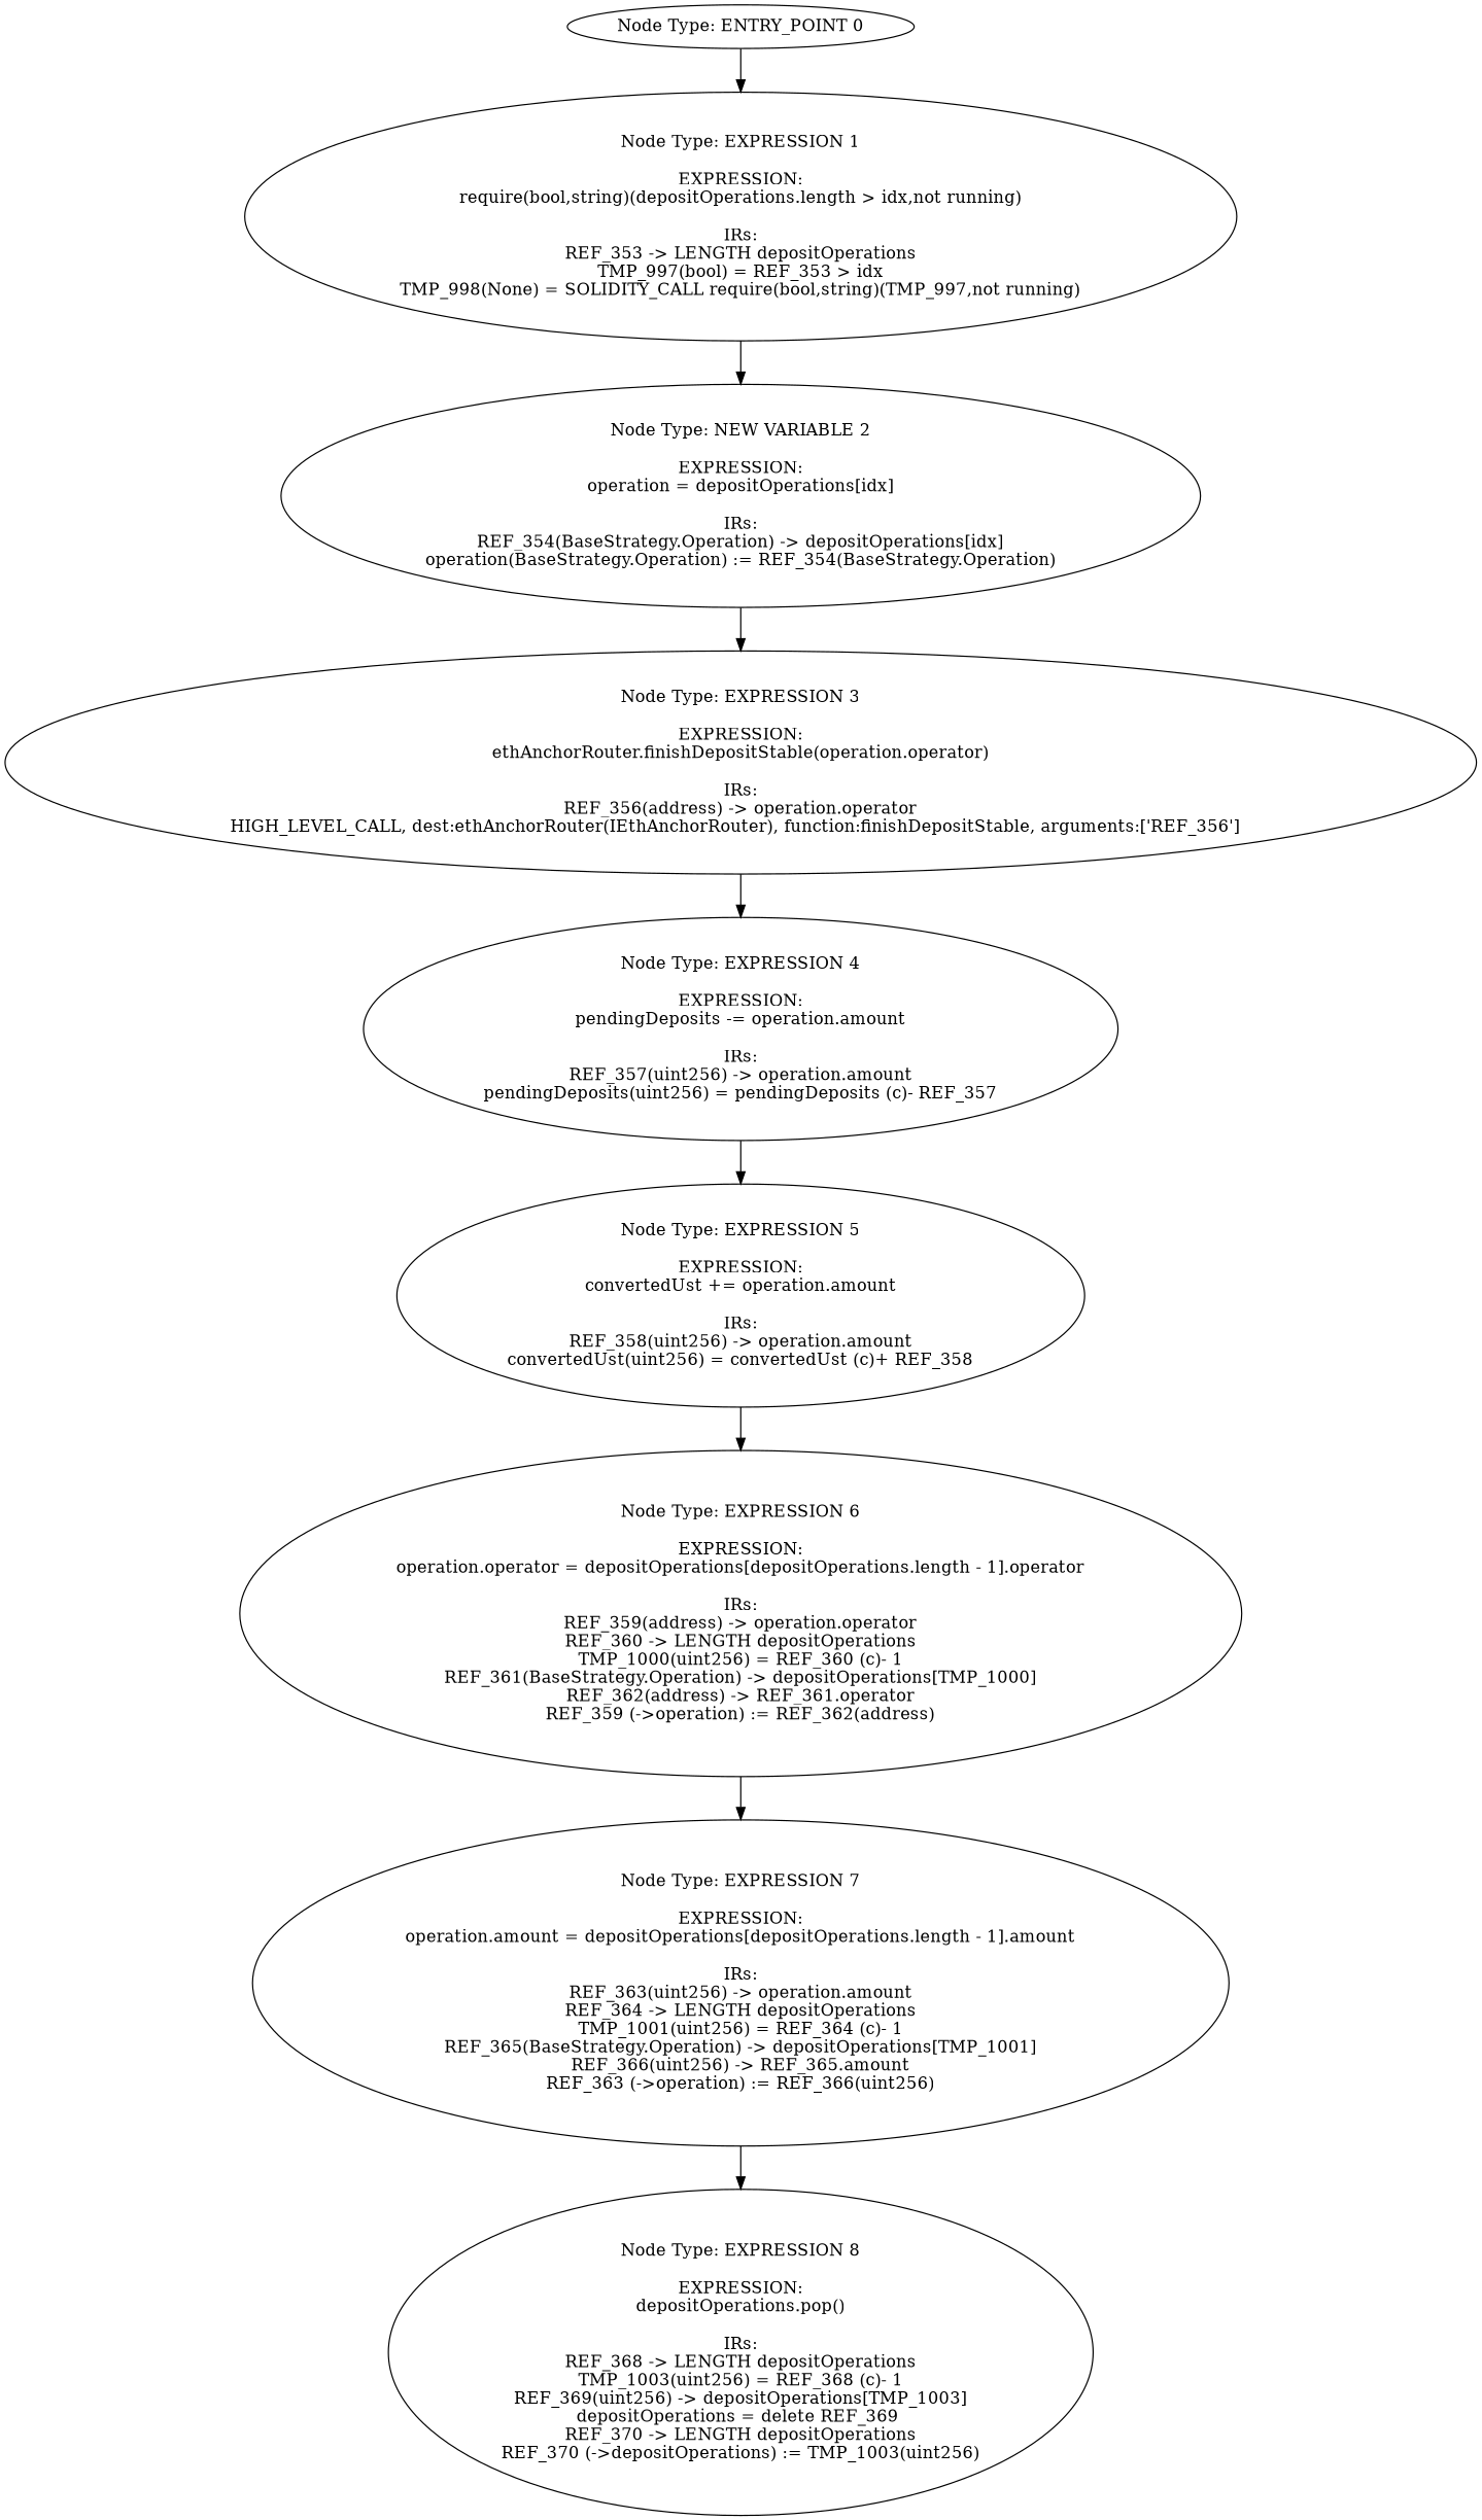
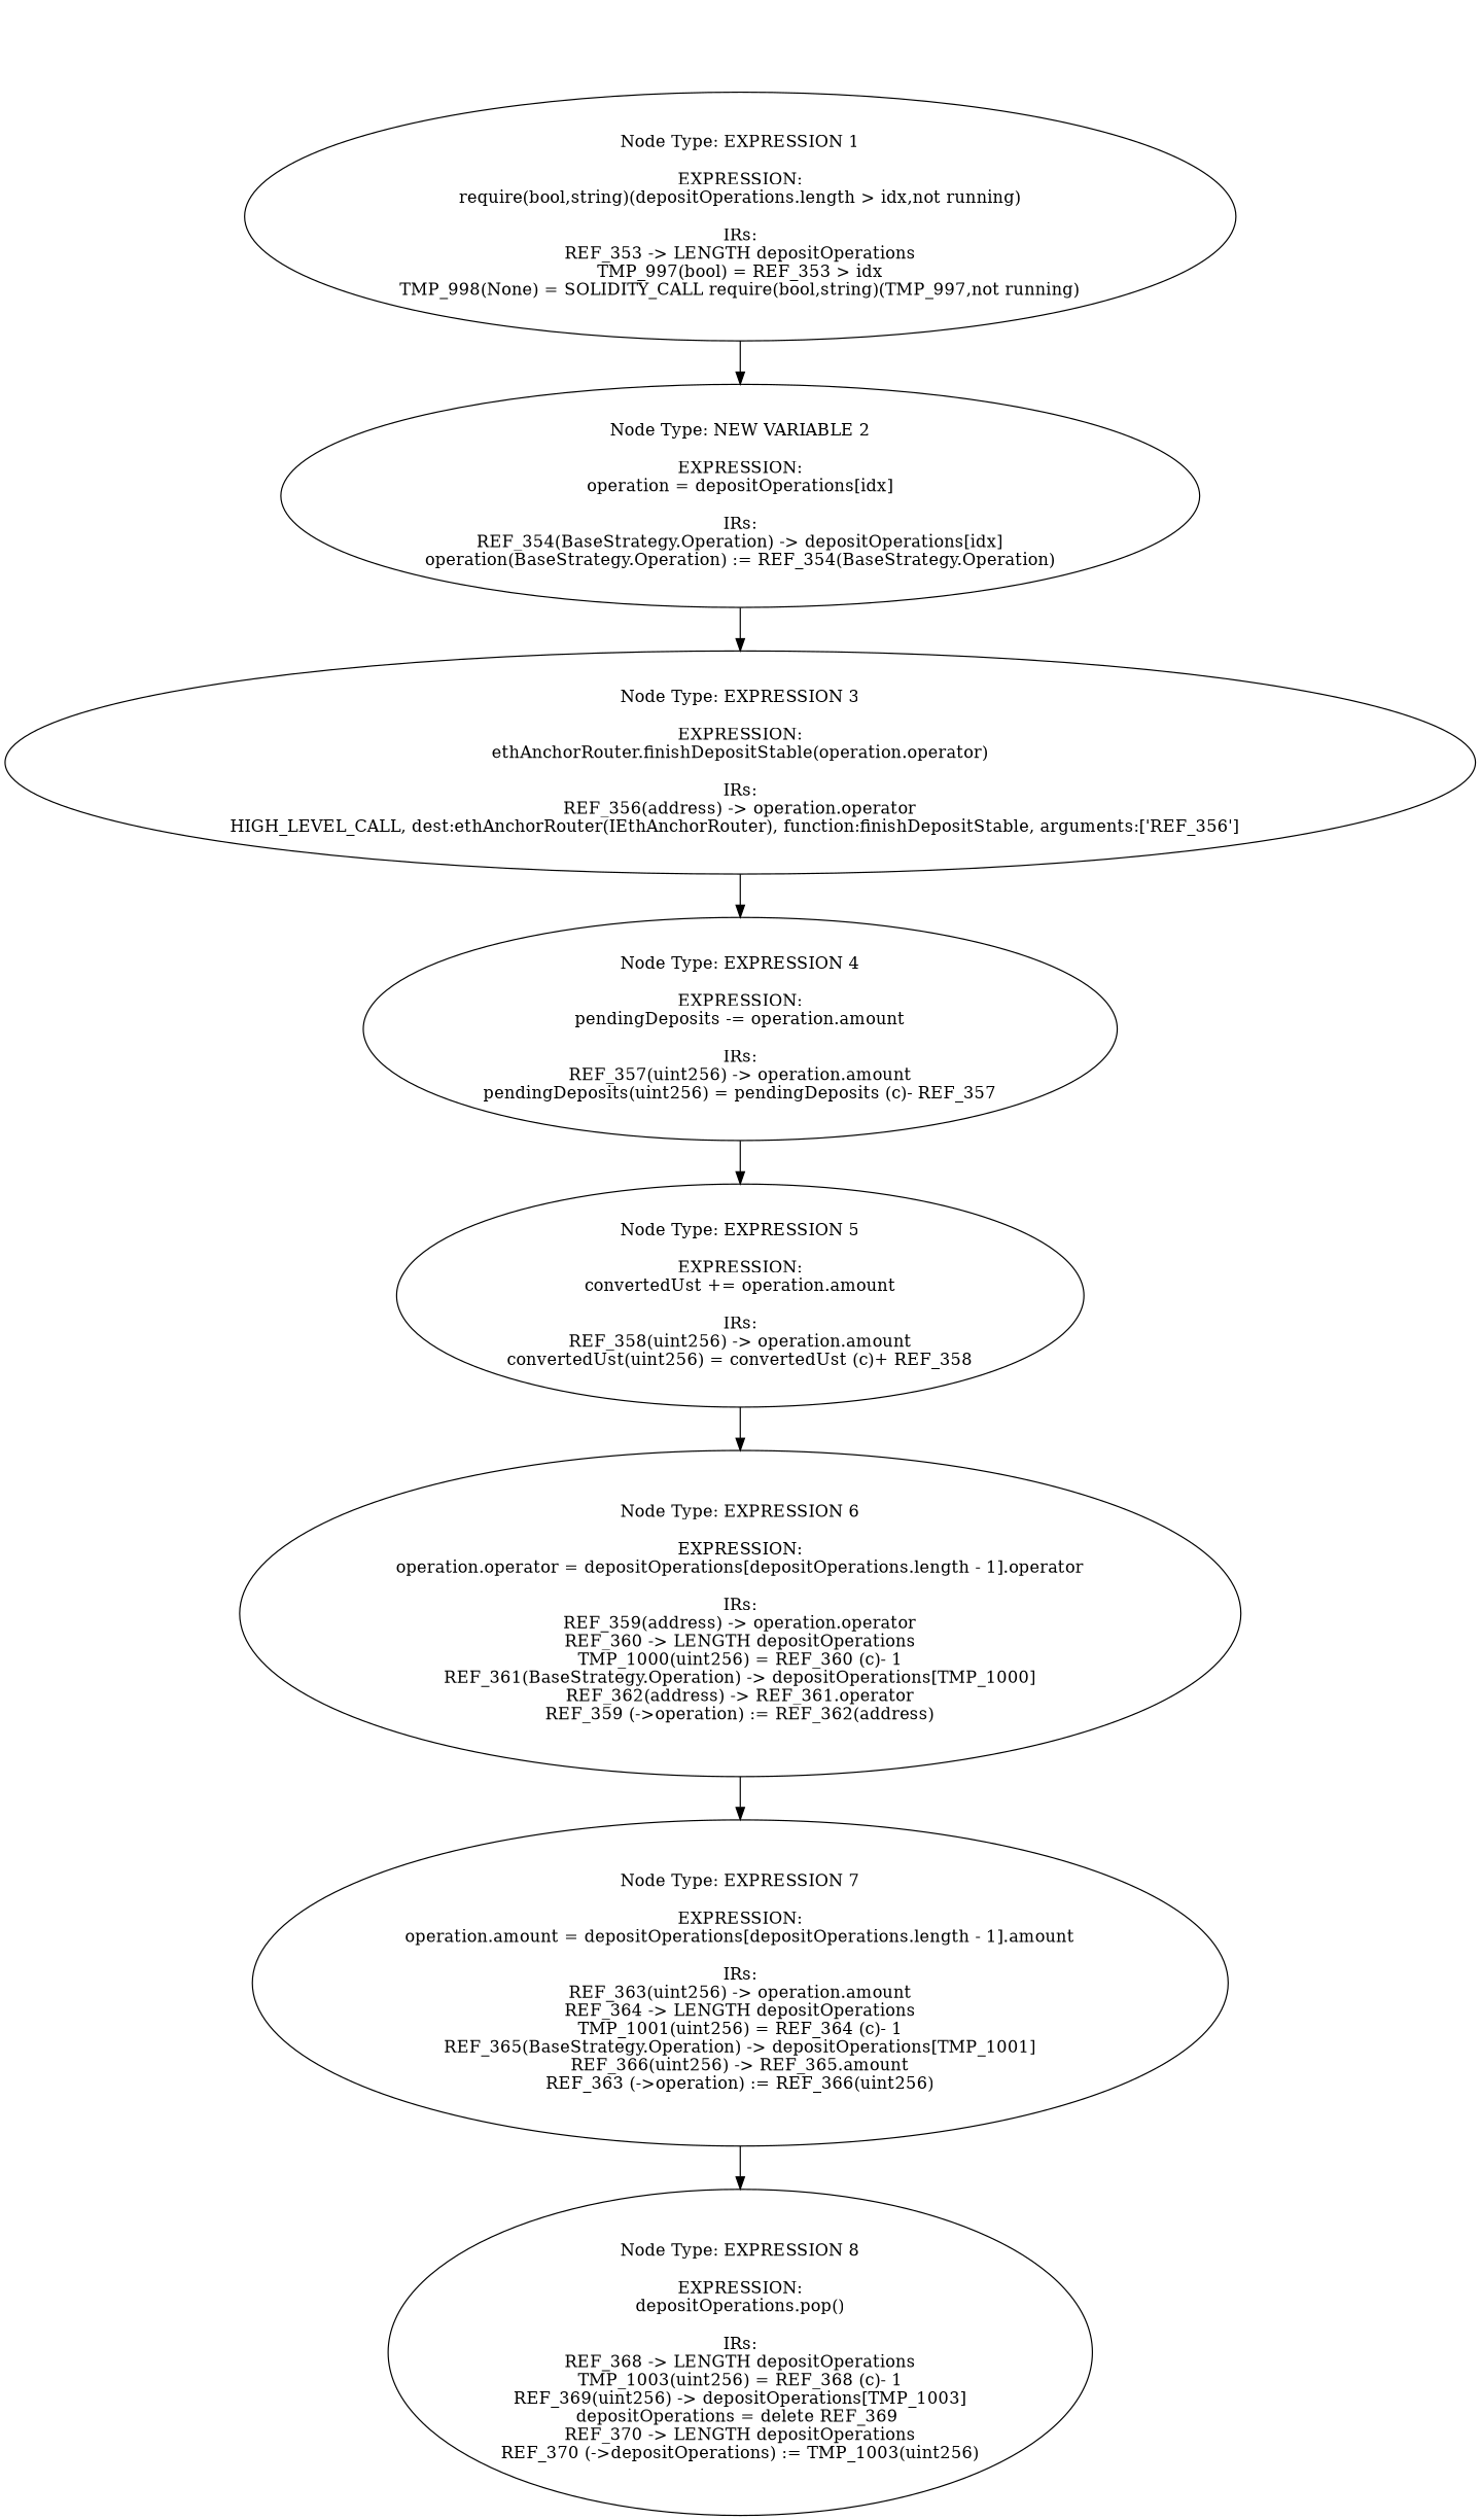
  digraph {
-   n1 [label="Node Type: ENTRY_POINT 0\n"]
    n2 [label="Node Type: EXPRESSION 1\n\nEXPRESSION:\nrequire(bool,string)(depositOperations.length > idx,not running)\n\nIRs:\nREF_353 -> LENGTH depositOperations\nTMP_997(bool) = REF_353 > idx\nTMP_998(None) = SOLIDITY_CALL require(bool,string)(TMP_997,not running)"]
    n3 [label="Node Type: NEW VARIABLE 2\n\nEXPRESSION:\noperation = depositOperations[idx]\n\nIRs:\nREF_354(BaseStrategy.Operation) -> depositOperations[idx]\noperation(BaseStrategy.Operation) := REF_354(BaseStrategy.Operation)"]
    n4 [label="Node Type: EXPRESSION 3\n\nEXPRESSION:\nethAnchorRouter.finishDepositStable(operation.operator)\n\nIRs:\nREF_356(address) -> operation.operator\nHIGH_LEVEL_CALL, dest:ethAnchorRouter(IEthAnchorRouter), function:finishDepositStable, arguments:['REF_356']  "]
    n5 [label="Node Type: EXPRESSION 4\n\nEXPRESSION:\npendingDeposits -= operation.amount\n\nIRs:\nREF_357(uint256) -> operation.amount\npendingDeposits(uint256) = pendingDeposits (c)- REF_357"]
    n6 [label="Node Type: EXPRESSION 5\n\nEXPRESSION:\nconvertedUst += operation.amount\n\nIRs:\nREF_358(uint256) -> operation.amount\nconvertedUst(uint256) = convertedUst (c)+ REF_358"]
    n7 [label="Node Type: EXPRESSION 6\n\nEXPRESSION:\noperation.operator = depositOperations[depositOperations.length - 1].operator\n\nIRs:\nREF_359(address) -> operation.operator\nREF_360 -> LENGTH depositOperations\nTMP_1000(uint256) = REF_360 (c)- 1\nREF_361(BaseStrategy.Operation) -> depositOperations[TMP_1000]\nREF_362(address) -> REF_361.operator\nREF_359 (->operation) := REF_362(address)"]
    n8 [label="Node Type: EXPRESSION 7\n\nEXPRESSION:\noperation.amount = depositOperations[depositOperations.length - 1].amount\n\nIRs:\nREF_363(uint256) -> operation.amount\nREF_364 -> LENGTH depositOperations\nTMP_1001(uint256) = REF_364 (c)- 1\nREF_365(BaseStrategy.Operation) -> depositOperations[TMP_1001]\nREF_366(uint256) -> REF_365.amount\nREF_363 (->operation) := REF_366(uint256)"]
    n9 [label="Node Type: EXPRESSION 8\n\nEXPRESSION:\ndepositOperations.pop()\n\nIRs:\nREF_368 -> LENGTH depositOperations\nTMP_1003(uint256) = REF_368 (c)- 1\nREF_369(uint256) -> depositOperations[TMP_1003]\ndepositOperations = delete REF_369 \nREF_370 -> LENGTH depositOperations\nREF_370 (->depositOperations) := TMP_1003(uint256)"]
-   n1 -> n2
    n2 -> n3
    n3 -> n4
    n4 -> n5
    n5 -> n6
    n6 -> n7
    n7 -> n8
    n8 -> n9
  }
